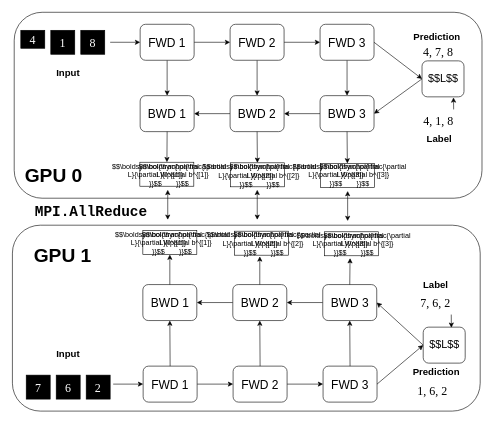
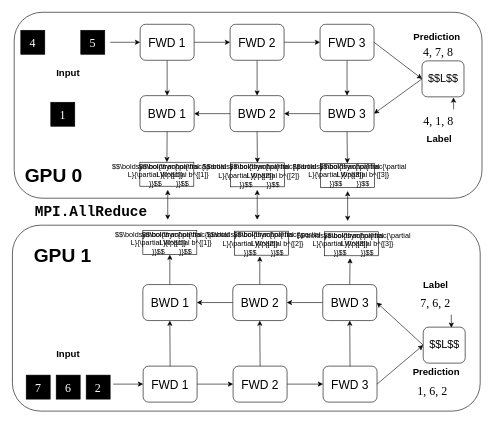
  <mxCell id="0" />
  <mxCell id="1" parent="0" />
  <mxCell id="2" value="" style="rounded=1;whiteSpace=wrap;html=1;fillColor=none;" parent="1" vertex="1"><mxGeometry x="23" y="20" width="780" height="310" as="geometry" /></mxCell>
  <mxCell id="3" value="" style="rounded=1;whiteSpace=wrap;html=1;fillColor=none;" parent="1" vertex="1"><mxGeometry x="20" y="375" width="780" height="310" as="geometry" /></mxCell>
  <mxCell id="4" value="" style="rounded=0;whiteSpace=wrap;html=1;fillColor=none;" parent="1" vertex="1"><mxGeometry x="383.5" y="271" width="90" height="40" as="geometry" /></mxCell>
  <mxCell id="5" style="edgeStyle=orthogonalEdgeStyle;rounded=0;orthogonalLoop=1;jettySize=auto;html=1;exitX=1;exitY=0.5;exitDx=0;exitDy=0;entryX=0;entryY=0.5;entryDx=0;entryDy=0;" parent="1" source="7" target="10" edge="1"><mxGeometry relative="1" as="geometry" /></mxCell>
  <mxCell id="6" style="edgeStyle=orthogonalEdgeStyle;rounded=0;orthogonalLoop=1;jettySize=auto;html=1;exitX=0.5;exitY=1;exitDx=0;exitDy=0;entryX=0.5;entryY=0;entryDx=0;entryDy=0;" parent="1" source="7" target="17" edge="1"><mxGeometry relative="1" as="geometry" /></mxCell>
  <mxCell id="7" value="&lt;font style=&quot;font-size: 20px;&quot;&gt;FWD 1&lt;/font&gt;" style="rounded=1;whiteSpace=wrap;html=1;fontFamily=Helvetica;" parent="1" vertex="1"><mxGeometry x="233" y="40" width="90" height="60" as="geometry" /></mxCell>
  <mxCell id="8" style="edgeStyle=orthogonalEdgeStyle;rounded=0;orthogonalLoop=1;jettySize=auto;html=1;exitX=1;exitY=0.5;exitDx=0;exitDy=0;entryX=0;entryY=0.5;entryDx=0;entryDy=0;" parent="1" source="10" target="12" edge="1"><mxGeometry relative="1" as="geometry" /></mxCell>
  <mxCell id="9" style="edgeStyle=orthogonalEdgeStyle;rounded=0;orthogonalLoop=1;jettySize=auto;html=1;exitX=0.5;exitY=1;exitDx=0;exitDy=0;" parent="1" source="10" target="16" edge="1"><mxGeometry relative="1" as="geometry" /></mxCell>
  <mxCell id="10" value="&lt;font style=&quot;font-size: 20px;&quot;&gt;FWD 2&lt;/font&gt;" style="rounded=1;whiteSpace=wrap;html=1;fontFamily=Helvetica;" parent="1" vertex="1"><mxGeometry x="383" y="40" width="90" height="60" as="geometry" /></mxCell>
  <mxCell id="11" style="edgeStyle=orthogonalEdgeStyle;rounded=0;orthogonalLoop=1;jettySize=auto;html=1;entryX=0.5;entryY=0;entryDx=0;entryDy=0;" parent="1" source="12" target="14" edge="1"><mxGeometry relative="1" as="geometry" /></mxCell>
  <mxCell id="12" value="&lt;font style=&quot;font-size: 20px;&quot;&gt;FWD 3&lt;/font&gt;" style="rounded=1;whiteSpace=wrap;html=1;fontFamily=Helvetica;" parent="1" vertex="1"><mxGeometry x="533" y="40" width="90" height="60" as="geometry" /></mxCell>
  <mxCell id="13" style="edgeStyle=orthogonalEdgeStyle;rounded=0;orthogonalLoop=1;jettySize=auto;html=1;exitX=0;exitY=0.5;exitDx=0;exitDy=0;" parent="1" source="14" target="16" edge="1"><mxGeometry relative="1" as="geometry" /></mxCell>
  <mxCell id="14" value="&lt;font style=&quot;font-size: 20px;&quot;&gt;BWD 3&lt;/font&gt;" style="rounded=1;whiteSpace=wrap;html=1;fontFamily=Helvetica;" parent="1" vertex="1"><mxGeometry x="533" y="159" width="90" height="60" as="geometry" /></mxCell>
  <mxCell id="15" style="edgeStyle=orthogonalEdgeStyle;rounded=0;orthogonalLoop=1;jettySize=auto;html=1;exitX=0;exitY=0.5;exitDx=0;exitDy=0;" parent="1" source="16" target="17" edge="1"><mxGeometry relative="1" as="geometry" /></mxCell>
  <mxCell id="16" value="&lt;font style=&quot;font-size: 20px;&quot;&gt;BWD 2&lt;/font&gt;" style="rounded=1;whiteSpace=wrap;html=1;fontFamily=Helvetica;" parent="1" vertex="1"><mxGeometry x="383" y="159" width="90" height="60" as="geometry" /></mxCell>
  <mxCell id="17" value="&lt;font style=&quot;font-size: 20px;&quot;&gt;BWD 1&lt;/font&gt;" style="rounded=1;whiteSpace=wrap;html=1;fontFamily=Helvetica;" parent="1" vertex="1"><mxGeometry x="233" y="159" width="90" height="60" as="geometry" /></mxCell>
  <mxCell id="18" style="rounded=0;orthogonalLoop=1;jettySize=auto;html=1;exitX=0;exitY=0.5;exitDx=0;exitDy=0;entryX=1;entryY=0.5;entryDx=0;entryDy=0;" parent="1" source="19" target="14" edge="1"><mxGeometry relative="1" as="geometry" /></mxCell>
  <mxCell id="19" value="&lt;font style=&quot;font-size: 20px;&quot; face=&quot;Comic Sans MS&quot;&gt;&lt;br&gt;&lt;/font&gt;" style="rounded=1;whiteSpace=wrap;html=1;" parent="1" vertex="1"><mxGeometry x="703" y="101" width="70" height="60" as="geometry" /></mxCell>
  <mxCell id="20" value="" style="endArrow=classic;html=1;rounded=0;entryX=0;entryY=0.5;entryDx=0;entryDy=0;exitX=1;exitY=0.5;exitDx=0;exitDy=0;" parent="1" source="12" target="19" edge="1"><mxGeometry width="50" height="50" relative="1" as="geometry"><mxPoint x="613" y="220" as="sourcePoint" /><mxPoint x="663" y="170" as="targetPoint" /></mxGeometry></mxCell>
  <mxCell id="21" value="&lt;font style=&quot;font-size: 20px;&quot; face=&quot;Comic Sans MS&quot;&gt;4, 7, 8&lt;/font&gt;" style="text;html=1;strokeColor=none;fillColor=none;align=center;verticalAlign=middle;whiteSpace=wrap;rounded=0;" parent="1" vertex="1"><mxGeometry x="675" y="65" width="110" height="40" as="geometry" /></mxCell>
  <mxCell id="22" value="&lt;font style=&quot;font-size: 16px;&quot;&gt;&lt;b&gt;&lt;font face=&quot;Helvetica&quot;&gt;Prediction&lt;/font&gt;&lt;/b&gt;&lt;/font&gt;" style="text;html=1;strokeColor=none;fillColor=none;align=center;verticalAlign=middle;whiteSpace=wrap;rounded=0;fontColor=#000000;fontFamily=Lucida Console;" parent="1" vertex="1"><mxGeometry x="683" y="50" width="90" height="20" as="geometry" /></mxCell>
  <mxCell id="23" value="&lt;font style=&quot;font-size: 20px;&quot; face=&quot;Comic Sans MS&quot;&gt;4, 1, 8&lt;/font&gt;" style="text;html=1;strokeColor=none;fillColor=none;align=center;verticalAlign=middle;whiteSpace=wrap;rounded=0;" parent="1" vertex="1"><mxGeometry x="678" y="181" width="105" height="40" as="geometry" /></mxCell>
  <mxCell id="24" value="" style="endArrow=classic;html=1;rounded=0;exitX=0.75;exitY=0;exitDx=0;exitDy=0;entryX=0.75;entryY=1;entryDx=0;entryDy=0;" parent="1" edge="1"><mxGeometry width="50" height="50" relative="1" as="geometry"><mxPoint x="755.75" y="182" as="sourcePoint" /><mxPoint x="755.5" y="162" as="targetPoint" /></mxGeometry></mxCell>
  <mxCell id="25" value="&lt;b&gt;&lt;font style=&quot;font-size: 16px;&quot;&gt;Label&lt;/font&gt;&lt;/b&gt;" style="text;html=1;strokeColor=none;fillColor=none;align=center;verticalAlign=middle;whiteSpace=wrap;rounded=0;fontColor=#000000;fontFamily=Helvetica;" parent="1" vertex="1"><mxGeometry x="692" y="221" width="80" height="20" as="geometry" /></mxCell>
  <mxCell id="26" value="&lt;b&gt;&lt;font style=&quot;font-size: 16px;&quot; face=&quot;Helvetica&quot;&gt;Input&lt;/font&gt;&lt;/b&gt;" style="text;html=1;strokeColor=none;fillColor=none;align=center;verticalAlign=middle;whiteSpace=wrap;rounded=0;fontColor=#000000;fontFamily=Lucida Console;" parent="1" vertex="1"><mxGeometry x="83" y="110" width="60" height="20" as="geometry" /></mxCell>
  <mxCell id="27" value="" style="endArrow=classic;html=1;rounded=0;entryX=0;entryY=0.5;entryDx=0;entryDy=0;" parent="1" target="7" edge="1"><mxGeometry width="50" height="50" relative="1" as="geometry"><mxPoint x="183" y="70" as="sourcePoint" /><mxPoint x="213" y="-40" as="targetPoint" /></mxGeometry></mxCell>
  <mxCell id="28" value="$$\boldsymbol{\frac{\partial L}{\partial W^{[1]}&lt;br&gt;}}$$" style="text;html=1;strokeColor=none;fillColor=none;align=center;verticalAlign=middle;whiteSpace=wrap;rounded=0;" parent="1" vertex="1"><mxGeometry x="229" y="276" width="60" height="30" as="geometry" /></mxCell>
  <mxCell id="29" value="$$\boldsymbol{\frac{\partial L}{\partial b^{[1]}&lt;br&gt;}}$$" style="text;html=1;strokeColor=none;fillColor=none;align=center;verticalAlign=middle;whiteSpace=wrap;rounded=0;" parent="1" vertex="1"><mxGeometry x="274" y="276" width="60" height="30" as="geometry" /></mxCell>
  <mxCell id="30" value="" style="rounded=0;whiteSpace=wrap;html=1;fillColor=none;" parent="1" vertex="1"><mxGeometry x="232.5" y="270" width="90" height="40" as="geometry" /></mxCell>
  <mxCell id="31" value="$$\boldsymbol{\frac{\partial L}{\partial W^{[2]}&lt;br&gt;}}$$" style="text;html=1;strokeColor=none;fillColor=none;align=center;verticalAlign=middle;whiteSpace=wrap;rounded=0;" parent="1" vertex="1"><mxGeometry x="380" y="277" width="60" height="30" as="geometry" /></mxCell>
  <mxCell id="32" value="$$\boldsymbol{\frac{\partial L}{\partial b^{[2]}&lt;br&gt;}}$$" style="text;html=1;strokeColor=none;fillColor=none;align=center;verticalAlign=middle;whiteSpace=wrap;rounded=0;" parent="1" vertex="1"><mxGeometry x="425" y="277" width="60" height="30" as="geometry" /></mxCell>
  <mxCell id="33" value="" style="rounded=0;whiteSpace=wrap;html=1;fillColor=none;" parent="1" vertex="1"><mxGeometry x="533.5" y="272" width="90" height="40" as="geometry" /></mxCell>
  <mxCell id="34" value="$$\boldsymbol{\frac{\partial L}{\partial W^{[3]}&lt;br&gt;}}$$" style="text;html=1;strokeColor=none;fillColor=none;align=center;verticalAlign=middle;whiteSpace=wrap;rounded=0;" parent="1" vertex="1"><mxGeometry x="530" y="276" width="60" height="30" as="geometry" /></mxCell>
  <mxCell id="35" value="$$\boldsymbol{\frac{\partial L}{\partial b^{[3]}&lt;br&gt;}}$$" style="text;html=1;strokeColor=none;fillColor=none;align=center;verticalAlign=middle;whiteSpace=wrap;rounded=0;" parent="1" vertex="1"><mxGeometry x="575" y="276" width="60" height="30" as="geometry" /></mxCell>
  <mxCell id="36" value="" style="endArrow=classic;html=1;rounded=0;exitX=0.5;exitY=1;exitDx=0;exitDy=0;" parent="1" source="17" target="30" edge="1"><mxGeometry width="50" height="50" relative="1" as="geometry"><mxPoint x="123" y="310" as="sourcePoint" /><mxPoint x="173" y="260" as="targetPoint" /></mxGeometry></mxCell>
  <mxCell id="37" value="" style="endArrow=classic;html=1;rounded=0;exitX=0.5;exitY=1;exitDx=0;exitDy=0;entryX=0.5;entryY=0;entryDx=0;entryDy=0;" parent="1" source="16" target="4" edge="1"><mxGeometry width="50" height="50" relative="1" as="geometry"><mxPoint x="473" y="470" as="sourcePoint" /><mxPoint x="523" y="420" as="targetPoint" /></mxGeometry></mxCell>
  <mxCell id="38" value="" style="endArrow=classic;html=1;rounded=0;exitX=0.5;exitY=1;exitDx=0;exitDy=0;entryX=0.5;entryY=0;entryDx=0;entryDy=0;" parent="1" source="14" target="33" edge="1"><mxGeometry width="50" height="50" relative="1" as="geometry"><mxPoint x="603" y="470" as="sourcePoint" /><mxPoint x="653" y="420" as="targetPoint" /></mxGeometry></mxCell>
  <mxCell id="39" value="" style="rounded=0;whiteSpace=wrap;html=1;fillColor=none;" parent="1" vertex="1"><mxGeometry x="390.5" y="385" width="90" height="40" as="geometry" /></mxCell>
  <mxCell id="40" style="edgeStyle=orthogonalEdgeStyle;rounded=0;orthogonalLoop=1;jettySize=auto;html=1;exitX=1;exitY=0.5;exitDx=0;exitDy=0;entryX=0;entryY=0.5;entryDx=0;entryDy=0;" parent="1" source="41" target="43" edge="1"><mxGeometry relative="1" as="geometry" /></mxCell>
  <mxCell id="41" value="&lt;font style=&quot;font-size: 20px;&quot;&gt;FWD 1&lt;/font&gt;" style="rounded=1;whiteSpace=wrap;html=1;fontFamily=Helvetica;" parent="1" vertex="1"><mxGeometry x="238" y="610" width="90" height="60" as="geometry" /></mxCell>
  <mxCell id="42" style="edgeStyle=orthogonalEdgeStyle;rounded=0;orthogonalLoop=1;jettySize=auto;html=1;exitX=1;exitY=0.5;exitDx=0;exitDy=0;entryX=0;entryY=0.5;entryDx=0;entryDy=0;" parent="1" source="43" target="44" edge="1"><mxGeometry relative="1" as="geometry" /></mxCell>
  <mxCell id="43" value="&lt;font style=&quot;font-size: 20px;&quot;&gt;FWD 2&lt;/font&gt;" style="rounded=1;whiteSpace=wrap;html=1;fontFamily=Helvetica;" parent="1" vertex="1"><mxGeometry x="388" y="610" width="90" height="60" as="geometry" /></mxCell>
  <mxCell id="44" value="&lt;font style=&quot;font-size: 20px;&quot;&gt;FWD 3&lt;/font&gt;" style="rounded=1;whiteSpace=wrap;html=1;fontFamily=Helvetica;" parent="1" vertex="1"><mxGeometry x="538" y="610" width="90" height="60" as="geometry" /></mxCell>
  <mxCell id="45" style="edgeStyle=orthogonalEdgeStyle;rounded=0;orthogonalLoop=1;jettySize=auto;html=1;exitX=0;exitY=0.5;exitDx=0;exitDy=0;" parent="1" source="46" target="48" edge="1"><mxGeometry relative="1" as="geometry" /></mxCell>
  <mxCell id="46" value="&lt;font style=&quot;font-size: 20px;&quot;&gt;BWD 3&lt;/font&gt;" style="rounded=1;whiteSpace=wrap;html=1;fontFamily=Helvetica;" parent="1" vertex="1"><mxGeometry x="537.5" y="474" width="90" height="60" as="geometry" /></mxCell>
  <mxCell id="47" style="edgeStyle=orthogonalEdgeStyle;rounded=0;orthogonalLoop=1;jettySize=auto;html=1;exitX=0;exitY=0.5;exitDx=0;exitDy=0;" parent="1" source="48" target="49" edge="1"><mxGeometry relative="1" as="geometry" /></mxCell>
  <mxCell id="48" value="&lt;font style=&quot;font-size: 20px;&quot;&gt;BWD 2&lt;/font&gt;" style="rounded=1;whiteSpace=wrap;html=1;fontFamily=Helvetica;" parent="1" vertex="1"><mxGeometry x="387.5" y="474" width="90" height="60" as="geometry" /></mxCell>
  <mxCell id="49" value="&lt;font style=&quot;font-size: 20px;&quot;&gt;BWD 1&lt;/font&gt;" style="rounded=1;whiteSpace=wrap;html=1;fontFamily=Helvetica;" parent="1" vertex="1"><mxGeometry x="237.5" y="474" width="90" height="60" as="geometry" /></mxCell>
  <mxCell id="50" style="rounded=0;orthogonalLoop=1;jettySize=auto;html=1;exitX=0;exitY=0.5;exitDx=0;exitDy=0;entryX=1;entryY=0.5;entryDx=0;entryDy=0;" parent="1" source="51" target="46" edge="1"><mxGeometry relative="1" as="geometry"><mxPoint x="654.5" y="504" as="targetPoint" /></mxGeometry></mxCell>
  <mxCell id="51" value="&lt;font style=&quot;font-size: 20px;&quot; face=&quot;Comic Sans MS&quot;&gt;&lt;br&gt;&lt;/font&gt;" style="rounded=1;whiteSpace=wrap;html=1;" parent="1" vertex="1"><mxGeometry x="705" y="545" width="70" height="60" as="geometry" /></mxCell>
  <mxCell id="52" value="" style="endArrow=classic;html=1;rounded=0;entryX=0;entryY=0.5;entryDx=0;entryDy=0;exitX=1;exitY=0.5;exitDx=0;exitDy=0;" parent="1" source="44" target="51" edge="1"><mxGeometry width="50" height="50" relative="1" as="geometry"><mxPoint x="655" y="640" as="sourcePoint" /><mxPoint x="695" y="740" as="targetPoint" /></mxGeometry></mxCell>
  <mxCell id="53" value="&lt;font style=&quot;font-size: 20px;&quot; face=&quot;Comic Sans MS&quot;&gt;1, 6, 2&lt;/font&gt;" style="text;html=1;strokeColor=none;fillColor=none;align=center;verticalAlign=middle;whiteSpace=wrap;rounded=0;" parent="1" vertex="1"><mxGeometry x="664" y="630" width="113" height="40" as="geometry" /></mxCell>
  <mxCell id="54" value="&lt;font style=&quot;font-size: 20px;&quot; face=&quot;Comic Sans MS&quot;&gt;7, 6, 2&lt;/font&gt;" style="text;html=1;strokeColor=none;fillColor=none;align=center;verticalAlign=middle;whiteSpace=wrap;rounded=0;" parent="1" vertex="1"><mxGeometry x="673" y="484" width="105" height="40" as="geometry" /></mxCell>
  <mxCell id="55" value="" style="endArrow=classic;html=1;rounded=0;exitX=0.75;exitY=1;exitDx=0;exitDy=0;entryX=0.671;entryY=0.017;entryDx=0;entryDy=0;entryPerimeter=0;" parent="1" source="54" target="51" edge="1"><mxGeometry width="50" height="50" relative="1" as="geometry"><mxPoint x="757.75" y="625" as="sourcePoint" /><mxPoint x="685" y="575" as="targetPoint" /></mxGeometry></mxCell>
  <mxCell id="56" value="" style="endArrow=classic;html=1;rounded=0;entryX=0;entryY=0.5;entryDx=0;entryDy=0;" parent="1" target="41" edge="1"><mxGeometry width="50" height="50" relative="1" as="geometry"><mxPoint x="188" y="640" as="sourcePoint" /><mxPoint x="218" y="530" as="targetPoint" /></mxGeometry></mxCell>
  <mxCell id="57" value="$$\boldsymbol{\frac{\partial L}{\partial W^{[1]}&lt;br&gt;}}$$" style="text;html=1;strokeColor=none;fillColor=none;align=center;verticalAlign=middle;whiteSpace=wrap;rounded=0;" parent="1" vertex="1"><mxGeometry x="234" y="390" width="60" height="30" as="geometry" /></mxCell>
  <mxCell id="58" value="$$\boldsymbol{\frac{\partial L}{\partial b^{[1]}&lt;br&gt;}}$$" style="text;html=1;strokeColor=none;fillColor=none;align=center;verticalAlign=middle;whiteSpace=wrap;rounded=0;" parent="1" vertex="1"><mxGeometry x="279" y="390" width="60" height="30" as="geometry" /></mxCell>
  <mxCell id="59" value="" style="rounded=0;whiteSpace=wrap;html=1;fillColor=none;" parent="1" vertex="1"><mxGeometry x="237.5" y="384" width="90" height="40" as="geometry" /></mxCell>
  <mxCell id="60" value="$$\boldsymbol{\frac{\partial L}{\partial W^{[2]}&lt;br&gt;}}$$" style="text;html=1;strokeColor=none;fillColor=none;align=center;verticalAlign=middle;whiteSpace=wrap;rounded=0;" parent="1" vertex="1"><mxGeometry x="387" y="391" width="60" height="30" as="geometry" /></mxCell>
  <mxCell id="61" value="$$\boldsymbol{\frac{\partial L}{\partial b^{[2]}&lt;br&gt;}}$$" style="text;html=1;strokeColor=none;fillColor=none;align=center;verticalAlign=middle;whiteSpace=wrap;rounded=0;" parent="1" vertex="1"><mxGeometry x="432" y="391" width="60" height="30" as="geometry" /></mxCell>
  <mxCell id="62" value="" style="rounded=0;whiteSpace=wrap;html=1;fillColor=none;" parent="1" vertex="1"><mxGeometry x="540.5" y="386" width="90" height="40" as="geometry" /></mxCell>
  <mxCell id="63" value="$$\boldsymbol{\frac{\partial L}{\partial W^{[3]}&lt;br&gt;}}$$" style="text;html=1;strokeColor=none;fillColor=none;align=center;verticalAlign=middle;whiteSpace=wrap;rounded=0;" parent="1" vertex="1"><mxGeometry x="537" y="392" width="60" height="30" as="geometry" /></mxCell>
  <mxCell id="64" value="$$\boldsymbol{\frac{\partial L}{\partial b^{[3]}&lt;br&gt;}}$$" style="text;html=1;strokeColor=none;fillColor=none;align=center;verticalAlign=middle;whiteSpace=wrap;rounded=0;" parent="1" vertex="1"><mxGeometry x="582" y="392" width="60" height="30" as="geometry" /></mxCell>
  <mxCell id="65" value="" style="group" parent="1" vertex="1" connectable="0"><mxGeometry x="43" y="575" width="140" height="90" as="geometry" /></mxCell>
  <mxCell id="66" value="7" style="rounded=0;whiteSpace=wrap;html=1;fontSize=20;fontFamily=Comic Sans MS;fillColor=#000000;fontColor=#ffffff;" parent="65" vertex="1"><mxGeometry y="50" width="40" height="40" as="geometry" /></mxCell>
  <mxCell id="67" value="6" style="rounded=0;whiteSpace=wrap;html=1;fontSize=20;fontFamily=Comic Sans MS;fillColor=#000000;fontColor=#ffffff;" parent="65" vertex="1"><mxGeometry x="50" y="50" width="40" height="40" as="geometry" /></mxCell>
  <mxCell id="68" value="2" style="rounded=0;whiteSpace=wrap;html=1;fontSize=20;fontFamily=Comic Sans MS;fillColor=#000000;fontColor=#ffffff;" parent="65" vertex="1"><mxGeometry x="100" y="50" width="40" height="40" as="geometry" /></mxCell>
  <mxCell id="69" value="&lt;b&gt;&lt;font style=&quot;font-size: 16px;&quot; face=&quot;Helvetica&quot;&gt;Input&lt;/font&gt;&lt;/b&gt;" style="text;html=1;strokeColor=none;fillColor=none;align=center;verticalAlign=middle;whiteSpace=wrap;rounded=0;fontColor=#000000;fontFamily=Lucida Console;" vertex="1" parent="65"><mxGeometry x="40" y="5" width="60" height="20" as="geometry" /></mxCell>
- <mxCell id="70" value="4" style="rounded=0;whiteSpace=wrap;html=1;fontSize=20;fontFamily=Comic Sans MS;fillColor=#000000;fontColor=#ffffff;" parent="1" vertex="1"><mxGeometry x="34" y="50" width="40" height="30" as="geometry" /></mxCell>
- <mxCell id="71" value="1" style="rounded=0;whiteSpace=wrap;html=1;fontSize=20;fontFamily=Comic Sans MS;fillColor=#000000;fontColor=#ffffff;" parent="1" vertex="1"><mxGeometry x="84" y="50" width="40" height="40" as="geometry" /></mxCell>
- <mxCell id="72" value="8" style="rounded=0;whiteSpace=wrap;html=1;fontSize=20;fontFamily=Comic Sans MS;fillColor=#000000;fontColor=#ffffff;" parent="1" vertex="1"><mxGeometry x="134" y="50" width="40" height="40" as="geometry" /></mxCell>
+ <mxCell id="70" value="4" style="rounded=0;whiteSpace=wrap;html=1;fontSize=20;fontFamily=Comic Sans MS;fillColor=#000000;fontColor=#ffffff;" parent="1" vertex="1"><mxGeometry x="34" y="50" width="40" height="40" as="geometry" /></mxCell>
+ <mxCell id="71" value="1" style="rounded=0;whiteSpace=wrap;html=1;fontSize=20;fontFamily=Comic Sans MS;fillColor=#000000;fontColor=#ffffff;" parent="1" vertex="1"><mxGeometry x="84" y="170" width="40" height="40" as="geometry" /></mxCell>
+ <mxCell id="72" value="5" style="rounded=0;whiteSpace=wrap;html=1;fontSize=20;fontFamily=Comic Sans MS;fillColor=#000000;fontColor=#ffffff;" parent="1" vertex="1"><mxGeometry x="134" y="50" width="40" height="40" as="geometry" /></mxCell>
  <mxCell id="73" style="edgeStyle=orthogonalEdgeStyle;rounded=0;orthogonalLoop=1;jettySize=auto;html=1;exitX=0.5;exitY=1;exitDx=0;exitDy=0;" parent="1" source="25" target="25" edge="1"><mxGeometry relative="1" as="geometry" /></mxCell>
  <mxCell id="74" value="$$L$$" style="text;html=1;strokeColor=none;fillColor=none;align=center;verticalAlign=middle;whiteSpace=wrap;rounded=0;fontSize=18;" parent="1" vertex="1"><mxGeometry x="717" y="115" width="43" height="30" as="geometry" /></mxCell>
  <mxCell id="75" value="$$L$$" style="text;html=1;strokeColor=none;fillColor=none;align=center;verticalAlign=middle;whiteSpace=wrap;rounded=0;fontSize=18;" parent="1" vertex="1"><mxGeometry x="718.5" y="560" width="43" height="30" as="geometry" /></mxCell>
  <mxCell id="76" value="&lt;font style=&quot;font-size: 32px;&quot;&gt;GPU 0&lt;/font&gt;" style="text;html=1;strokeColor=none;fillColor=none;align=center;verticalAlign=middle;whiteSpace=wrap;rounded=0;fontStyle=1" parent="1" vertex="1"><mxGeometry x="29" y="278" width="120" height="30" as="geometry" /></mxCell>
  <mxCell id="77" value="&lt;font style=&quot;font-size: 32px;&quot;&gt;GPU 1&lt;/font&gt;" style="text;html=1;strokeColor=none;fillColor=none;align=center;verticalAlign=middle;whiteSpace=wrap;rounded=0;fontStyle=1" parent="1" vertex="1"><mxGeometry x="44" y="411" width="120" height="30" as="geometry" /></mxCell>
  <mxCell id="78" value="" style="endArrow=classic;html=1;rounded=0;exitX=0.5;exitY=0;exitDx=0;exitDy=0;entryX=0.5;entryY=1;entryDx=0;entryDy=0;" parent="1" source="41" target="49" edge="1"><mxGeometry width="50" height="50" relative="1" as="geometry"><mxPoint x="113" y="585" as="sourcePoint" /><mxPoint x="163" y="535" as="targetPoint" /></mxGeometry></mxCell>
  <mxCell id="79" value="" style="endArrow=classic;html=1;rounded=0;exitX=0.5;exitY=0;exitDx=0;exitDy=0;entryX=0.5;entryY=1;entryDx=0;entryDy=0;" parent="1" source="43" target="48" edge="1"><mxGeometry width="50" height="50" relative="1" as="geometry"><mxPoint x="293" y="620" as="sourcePoint" /><mxPoint x="293" y="544" as="targetPoint" /></mxGeometry></mxCell>
  <mxCell id="80" value="" style="endArrow=classic;html=1;rounded=0;exitX=0.5;exitY=0;exitDx=0;exitDy=0;entryX=0.5;entryY=1;entryDx=0;entryDy=0;" parent="1" source="44" target="46" edge="1"><mxGeometry width="50" height="50" relative="1" as="geometry"><mxPoint x="443" y="620" as="sourcePoint" /><mxPoint x="443" y="544" as="targetPoint" /></mxGeometry></mxCell>
  <mxCell id="81" value="" style="endArrow=classic;startArrow=classic;html=1;rounded=0;" parent="1" edge="1"><mxGeometry width="50" height="50" relative="1" as="geometry"><mxPoint x="579" y="368" as="sourcePoint" /><mxPoint x="579" y="318" as="targetPoint" /></mxGeometry></mxCell>
  <mxCell id="82" value="" style="endArrow=classic;html=1;rounded=0;exitX=0.5;exitY=0;exitDx=0;exitDy=0;entryX=0.5;entryY=1;entryDx=0;entryDy=0;" parent="1" source="49" target="59" edge="1"><mxGeometry width="50" height="50" relative="1" as="geometry"><mxPoint x="103" y="550" as="sourcePoint" /><mxPoint x="153" y="500" as="targetPoint" /></mxGeometry></mxCell>
  <mxCell id="83" value="" style="endArrow=classic;html=1;rounded=0;exitX=0.5;exitY=0;exitDx=0;exitDy=0;entryX=0.467;entryY=1.05;entryDx=0;entryDy=0;entryPerimeter=0;" parent="1" source="48" target="39" edge="1"><mxGeometry width="50" height="50" relative="1" as="geometry"><mxPoint x="473" y="490" as="sourcePoint" /><mxPoint x="433" y="430" as="targetPoint" /></mxGeometry></mxCell>
  <mxCell id="84" value="" style="endArrow=classic;html=1;rounded=0;exitX=0.5;exitY=0;exitDx=0;exitDy=0;entryX=0.767;entryY=1.267;entryDx=0;entryDy=0;entryPerimeter=0;" parent="1" source="46" target="63" edge="1"><mxGeometry width="50" height="50" relative="1" as="geometry"><mxPoint x="633" y="490" as="sourcePoint" /><mxPoint x="683" y="440" as="targetPoint" /></mxGeometry></mxCell>
  <mxCell id="85" value="" style="endArrow=classic;startArrow=classic;html=1;rounded=0;" parent="1" edge="1"><mxGeometry width="50" height="50" relative="1" as="geometry"><mxPoint x="428.25" y="366" as="sourcePoint" /><mxPoint x="428.25" y="316" as="targetPoint" /></mxGeometry></mxCell>
  <mxCell id="86" value="" style="endArrow=classic;startArrow=classic;html=1;rounded=0;" parent="1" edge="1"><mxGeometry width="50" height="50" relative="1" as="geometry"><mxPoint x="279" y="366" as="sourcePoint" /><mxPoint x="279" y="316" as="targetPoint" /></mxGeometry></mxCell>
  <mxCell id="87" value="&lt;font style=&quot;font-size: 24px;&quot; face=&quot;Courier New&quot;&gt;&lt;b&gt;MPI.AllReduce&lt;/b&gt;&lt;/font&gt;" style="text;html=1;strokeColor=none;fillColor=none;align=center;verticalAlign=middle;whiteSpace=wrap;rounded=0;" parent="1" vertex="1"><mxGeometry x="43" y="340" width="217" height="30" as="geometry" /></mxCell>
  <mxCell id="88" value="&lt;font style=&quot;font-size: 16px;&quot;&gt;&lt;b&gt;&lt;font face=&quot;Helvetica&quot;&gt;Prediction&lt;/font&gt;&lt;/b&gt;&lt;/font&gt;" style="text;html=1;strokeColor=none;fillColor=none;align=center;verticalAlign=middle;whiteSpace=wrap;rounded=0;fontColor=#000000;fontFamily=Lucida Console;" vertex="1" parent="1"><mxGeometry x="682" y="610" width="90" height="20" as="geometry" /></mxCell>
  <mxCell id="89" value="&lt;b&gt;&lt;font style=&quot;font-size: 16px;&quot;&gt;Label&lt;/font&gt;&lt;/b&gt;" style="text;html=1;strokeColor=none;fillColor=none;align=center;verticalAlign=middle;whiteSpace=wrap;rounded=0;fontColor=#000000;fontFamily=Helvetica;" vertex="1" parent="1"><mxGeometry x="685.5" y="464" width="80" height="20" as="geometry" /></mxCell>
